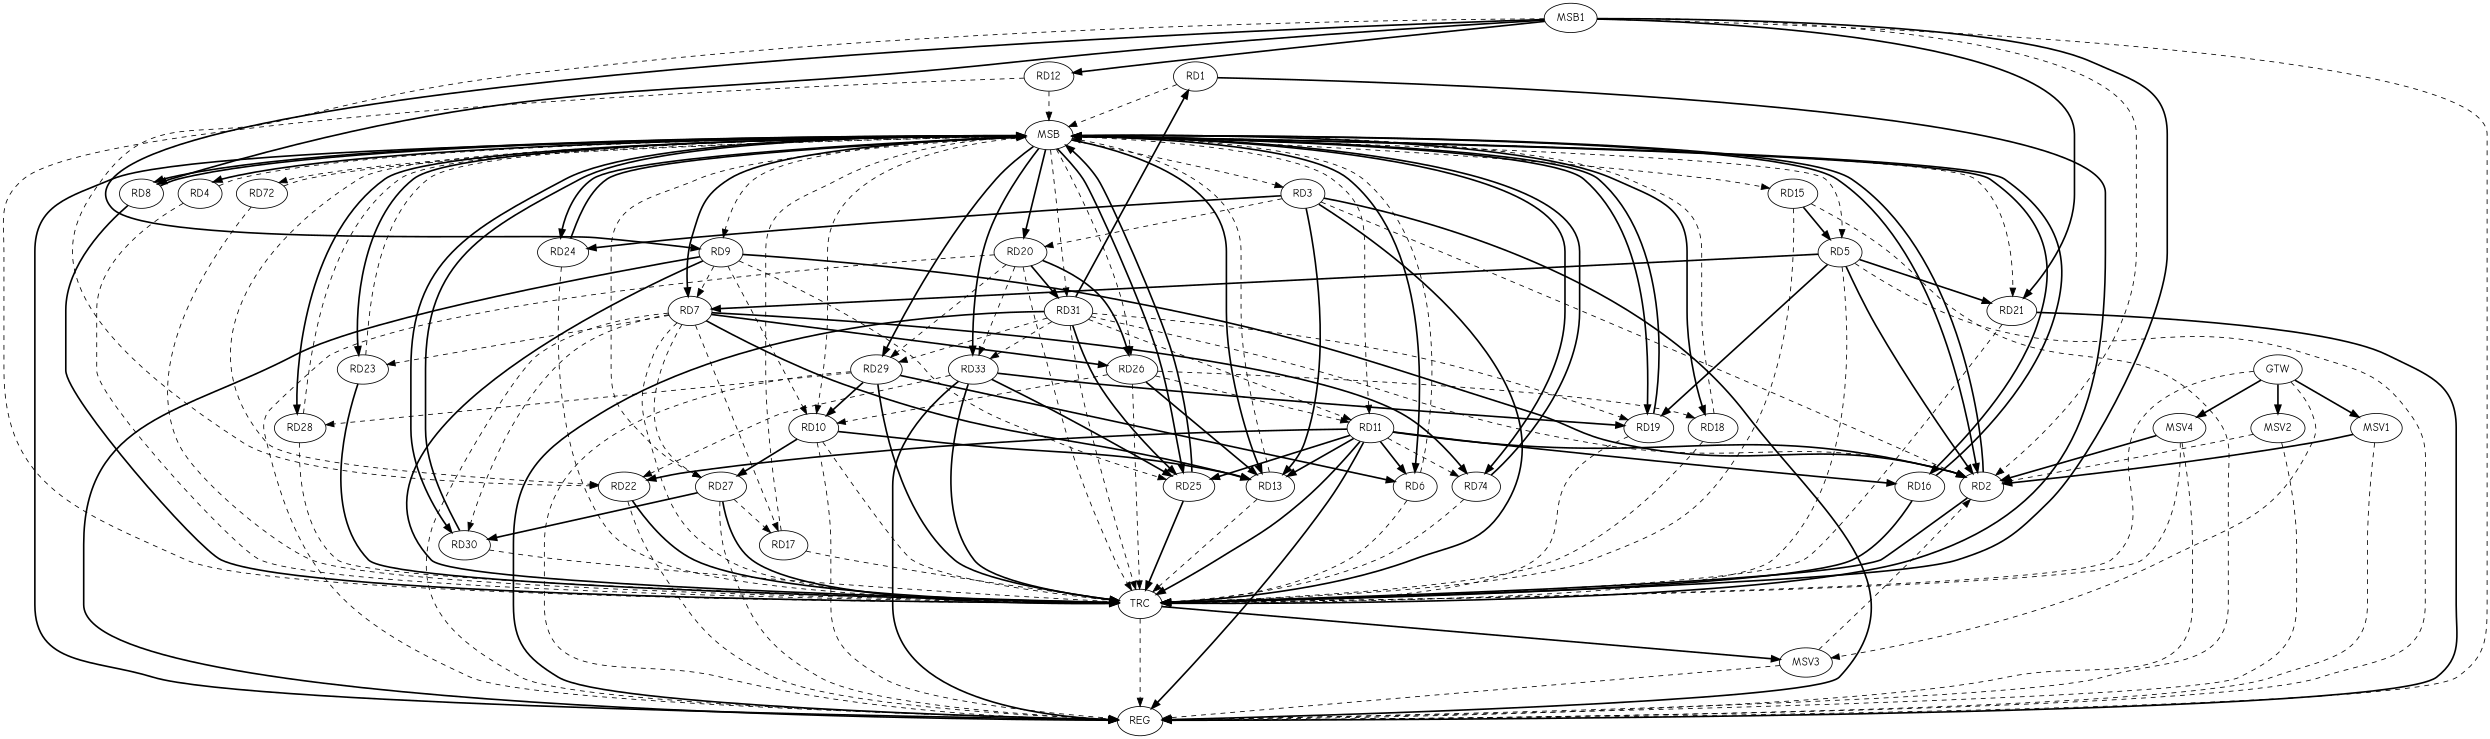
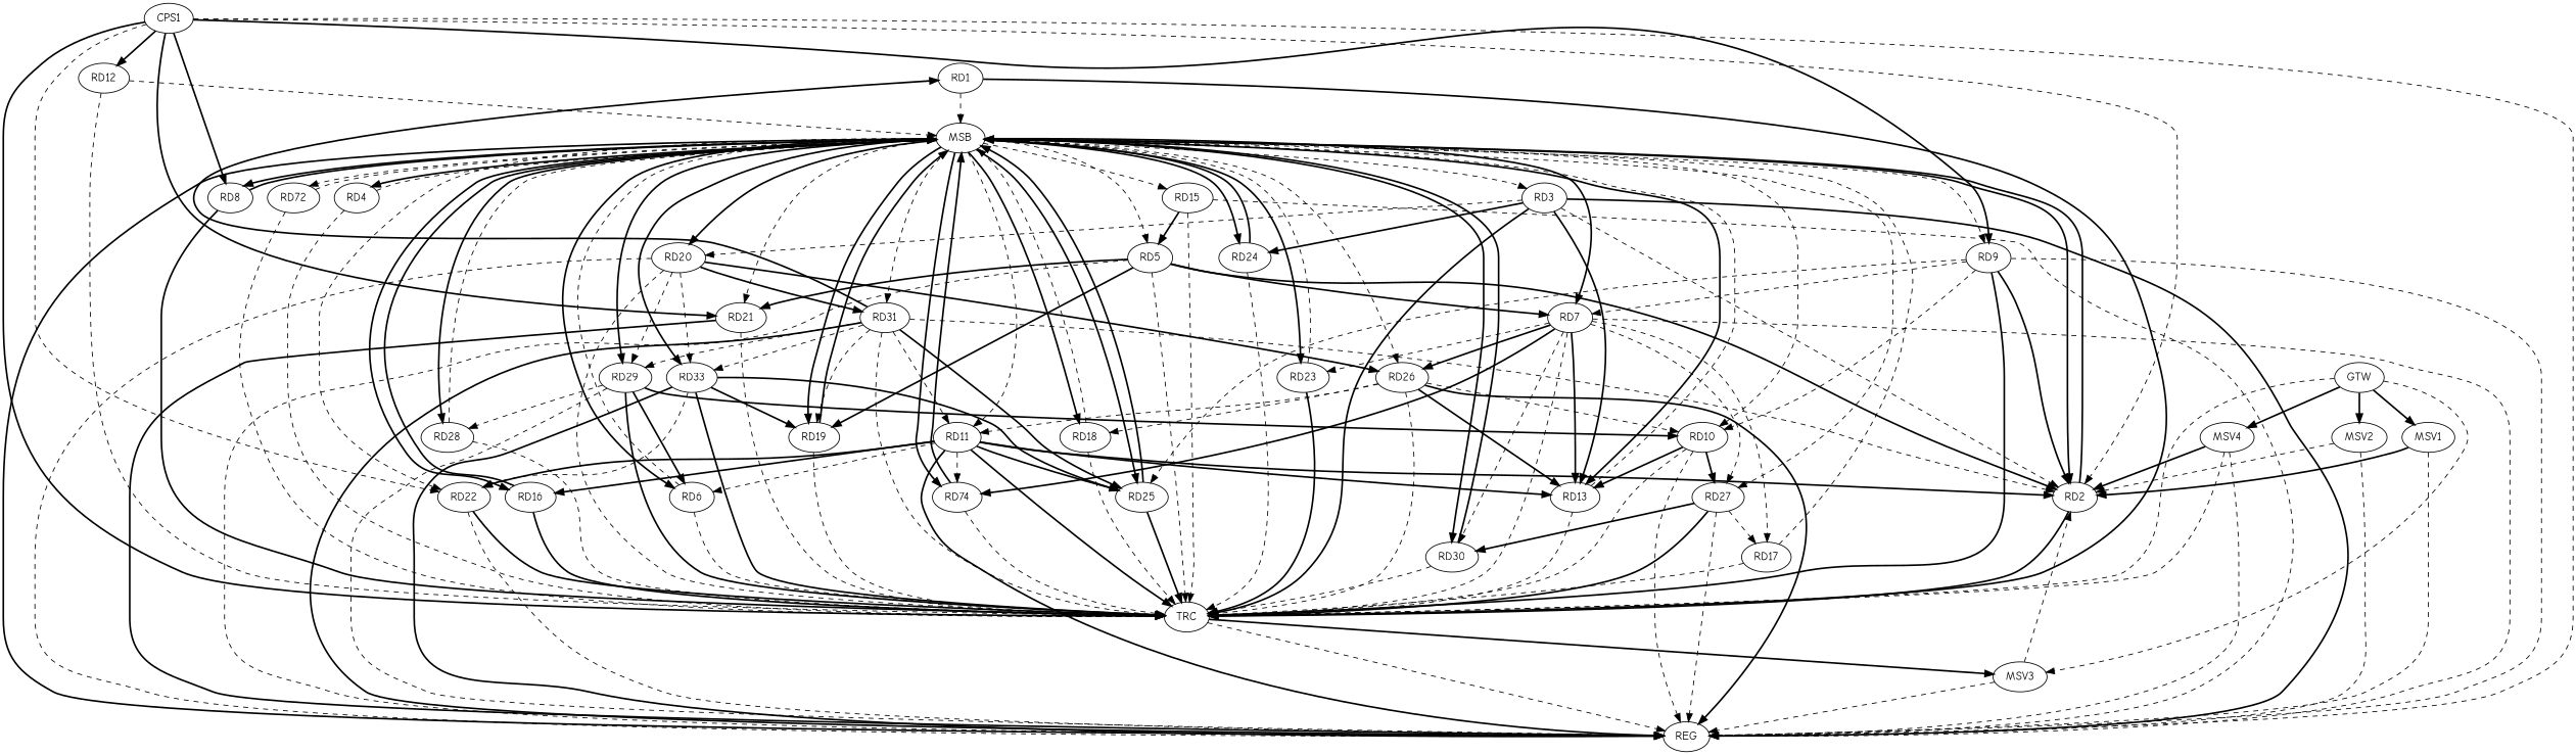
  strict digraph {
    fontname="Comic Neue"
    node [fontname="Comic Neue"]
    edge [fontname="Comic Neue" style=dashed]
    n1 [label=RD1]
    n2 [label=MSB]
    n3 [label=TRC]
    n4 [label=RD2]
    n5 [label=RD3]
    n6 [label=RD13]
    n7 [label=RD20]
    n8 [label=RD24]
    n9 [label=REG]
    n10 [label=RD4]
    n11 [label=RD5]
    n12 [label=RD7]
    n13 [label=RD19]
    n14 [label=RD21]
    n15 [label=RD6]
    n16 [label=RD74]
    n17 [label=RD23]
    n18 [label=RD26]
    n19 [label=RD27]
    n20 [label=RD30]
    n21 [label=RD8]
    n22 [label=RD9]
    n23 [label=RD10]
    n24 [label=RD25]
    n25 [label=RD11]
    n26 [label=RD16]
    n27 [label=RD22]
    n28 [label=RD15]
    n29 [label=RD18]
    n30 [label=RD29]
    n31 [label=RD31]
    n32 [label=RD33]
    n33 [label=RD28]
    n34 [label=RD72]
    n35 [label=MSV3]
    n36 [label=RD17]
    n37 [label=RD12]
-   n38 [label=MSB1]
+   n38 [label=CPS1]
    n39 [label=GTW]
    n40 [label=MSV1]
    n41 [label=MSV2]
    n42 [label=MSV4]
    n1 -> n2
    n1 -> n3 [style=bold]
    n2 -> n4 [style=bold]
    n2 -> n5
    n2 -> n6 [style=bold]
    n2 -> n7 [style=bold]
    n2 -> n8 [style=bold]
    n2 -> n9 [style=bold]
    n2 -> n10 [style=bold]
    n2 -> n11
    n2 -> n12 [style=bold]
    n2 -> n13 [style=bold]
    n2 -> n14
    n2 -> n15 [style=bold]
    n2 -> n16 [style=bold]
    n2 -> n17 [style=bold]
    n2 -> n18
    n2 -> n19
    n2 -> n20 [style=bold]
    n2 -> n21 [style=bold]
    n2 -> n22
    n2 -> n23
    n2 -> n24 [style=bold]
    n2 -> n25
    n2 -> n26 [style=bold]
    n2 -> n27
    n2 -> n28
    n2 -> n29 [style=bold]
    n2 -> n30 [style=bold]
    n2 -> n31
    n2 -> n32 [style=bold]
    n2 -> n33 [style=bold]
    n2 -> n34
    n3 -> n9
    n3 -> n35 [style=bold]
    n4 -> n2 [style=bold]
    n4 -> n3 [style=bold]
    n5 -> n3 [style=bold]
    n5 -> n4
    n5 -> n6 [style=bold]
    n5 -> n7
    n5 -> n8 [style=bold]
    n5 -> n9 [style=bold]
    n6 -> n2
    n6 -> n3
    n7 -> n3
    n7 -> n9
    n7 -> n18 [style=bold]
    n7 -> n30
    n7 -> n31 [style=bold]
    n7 -> n32
    n8 -> n2 [style=bold]
    n8 -> n3
    n10 -> n2
    n10 -> n3
    n11 -> n3
    n11 -> n4 [style=bold]
    n11 -> n9
    n11 -> n12 [style=bold]
    n11 -> n13 [style=bold]
    n11 -> n14 [style=bold]
    n12 -> n3
    n12 -> n6 [style=bold]
    n12 -> n9
    n12 -> n16 [style=bold]
    n12 -> n17
    n12 -> n18 [style=bold]
    n12 -> n19
    n12 -> n20
    n12 -> n36
    n13 -> n2 [style=bold]
    n13 -> n3
    n14 -> n3
    n14 -> n9 [style=bold]
    n15 -> n2
    n15 -> n3
    n16 -> n2 [style=bold]
    n16 -> n3
    n17 -> n2
    n17 -> n3 [style=bold]
    n18 -> n3
    n18 -> n6 [style=bold]
+   n18 -> n9 [style=bold]
    n18 -> n23
    n18 -> n25
    n18 -> n29
    n19 -> n3 [style=bold]
    n19 -> n9
    n19 -> n20 [style=bold]
    n19 -> n36
    n20 -> n2 [style=bold]
    n20 -> n3
    n21 -> n2 [style=bold]
    n21 -> n3 [style=bold]
    n22 -> n3 [style=bold]
    n22 -> n4 [style=bold]
-   n22 -> n9 [style=bold]
+   n22 -> n9
    n22 -> n12
    n22 -> n23
    n22 -> n24
    n23 -> n3
    n23 -> n6 [style=bold]
    n23 -> n9
    n23 -> n19 [style=bold]
    n24 -> n2 [style=bold]
    n24 -> n3 [style=bold]
    n25 -> n3 [style=bold]
    n25 -> n4 [style=bold]
    n25 -> n6 [style=bold]
    n25 -> n9 [style=bold]
-   n25 -> n15 [style=bold]
+   n25 -> n15
    n25 -> n16
    n25 -> n24 [style=bold]
    n25 -> n26 [style=bold]
    n25 -> n27 [style=bold]
    n26 -> n2 [style=bold]
    n26 -> n3 [style=bold]
    n27 -> n3 [style=bold]
    n27 -> n9
    n28 -> n3
    n28 -> n9
    n28 -> n11 [style=bold]
    n29 -> n2
    n29 -> n3
    n30 -> n3 [style=bold]
    n30 -> n9
    n30 -> n15 [style=bold]
    n30 -> n23 [style=bold]
    n30 -> n33
    n31 -> n1 [style=bold]
    n31 -> n3
    n31 -> n4
    n31 -> n9 [style=bold]
    n31 -> n13
    n31 -> n24 [style=bold]
    n31 -> n25
    n31 -> n30
    n31 -> n32
    n32 -> n3 [style=bold]
    n32 -> n9 [style=bold]
    n32 -> n13 [style=bold]
    n32 -> n24 [style=bold]
    n32 -> n27
    n33 -> n2
    n33 -> n3
    n34 -> n2
    n34 -> n3
    n35 -> n4
    n35 -> n9
    n36 -> n2
    n36 -> n3
    n37 -> n2
    n37 -> n3
    n38 -> n3 [style=bold]
    n38 -> n4
    n38 -> n9
    n38 -> n14 [style=bold]
    n38 -> n21 [style=bold]
    n38 -> n22 [style=bold]
    n38 -> n27
    n38 -> n37 [style=bold]
    n39 -> n3
    n39 -> n35
    n39 -> n40 [style=bold]
    n39 -> n41 [style=bold]
    n39 -> n42 [style=bold]
    n40 -> n4 [style=bold]
    n40 -> n9
    n41 -> n4
    n41 -> n9
    n42 -> n3
    n42 -> n4 [style=bold]
    n42 -> n9
  }
